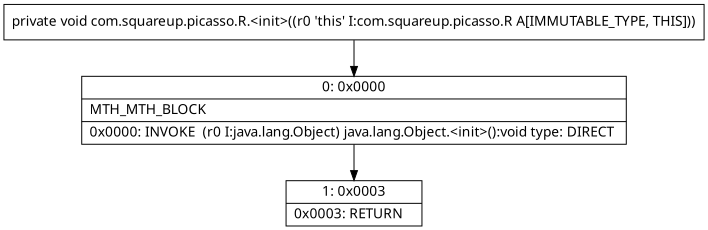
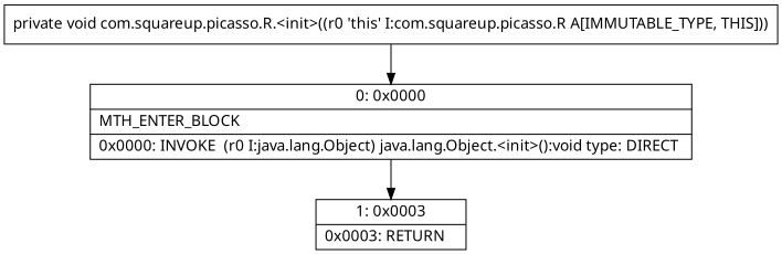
  digraph {
    fontname="Noto Sans"
    node [shape=record fontname="Noto Sans"]
    edge [fontname="Noto Sans"]
-   n1 [label="{0\:\ 0x0000|MTH_MTH_BLOCK\l|0x0000: INVOKE  (r0 I:java.lang.Object) java.lang.Object.\<init\>():void type: DIRECT \l}"]
+   n1 [label="{0\:\ 0x0000|MTH_ENTER_BLOCK\l|0x0000: INVOKE  (r0 I:java.lang.Object) java.lang.Object.\<init\>():void type: DIRECT \l}"]
    n2 [label="{1\:\ 0x0003|0x0003: RETURN   \l}"]
    n3 [label="{private void com.squareup.picasso.R.\<init\>((r0 'this' I:com.squareup.picasso.R A[IMMUTABLE_TYPE, THIS])) }"]
    n1 -> n2
    n3 -> n1
  }
